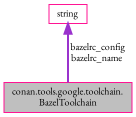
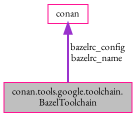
  digraph {
    fontname="EB Garamond"
    node [color=deeppink fontname="EB Garamond" fontsize=10 shape=record style=filled]
    n1 [fillcolor=grey75 fontcolor=black height=0.2 label="conan.tools.google.toolchain.\lBazelToolchain" width=0.4]
-   n2 [fillcolor=white height=0.2 label=string width=0.4]
+   n2 [fillcolor=white height=0.2 label=conan width=0.4]
    n2 -> n1 [color=darkorchid3 dir=back fontname="EB Garamond" fontsize=10 label=" bazelrc_config\nbazelrc_name" labelfontname=Helvetica labelfontsize=10 style=bold]
  }
